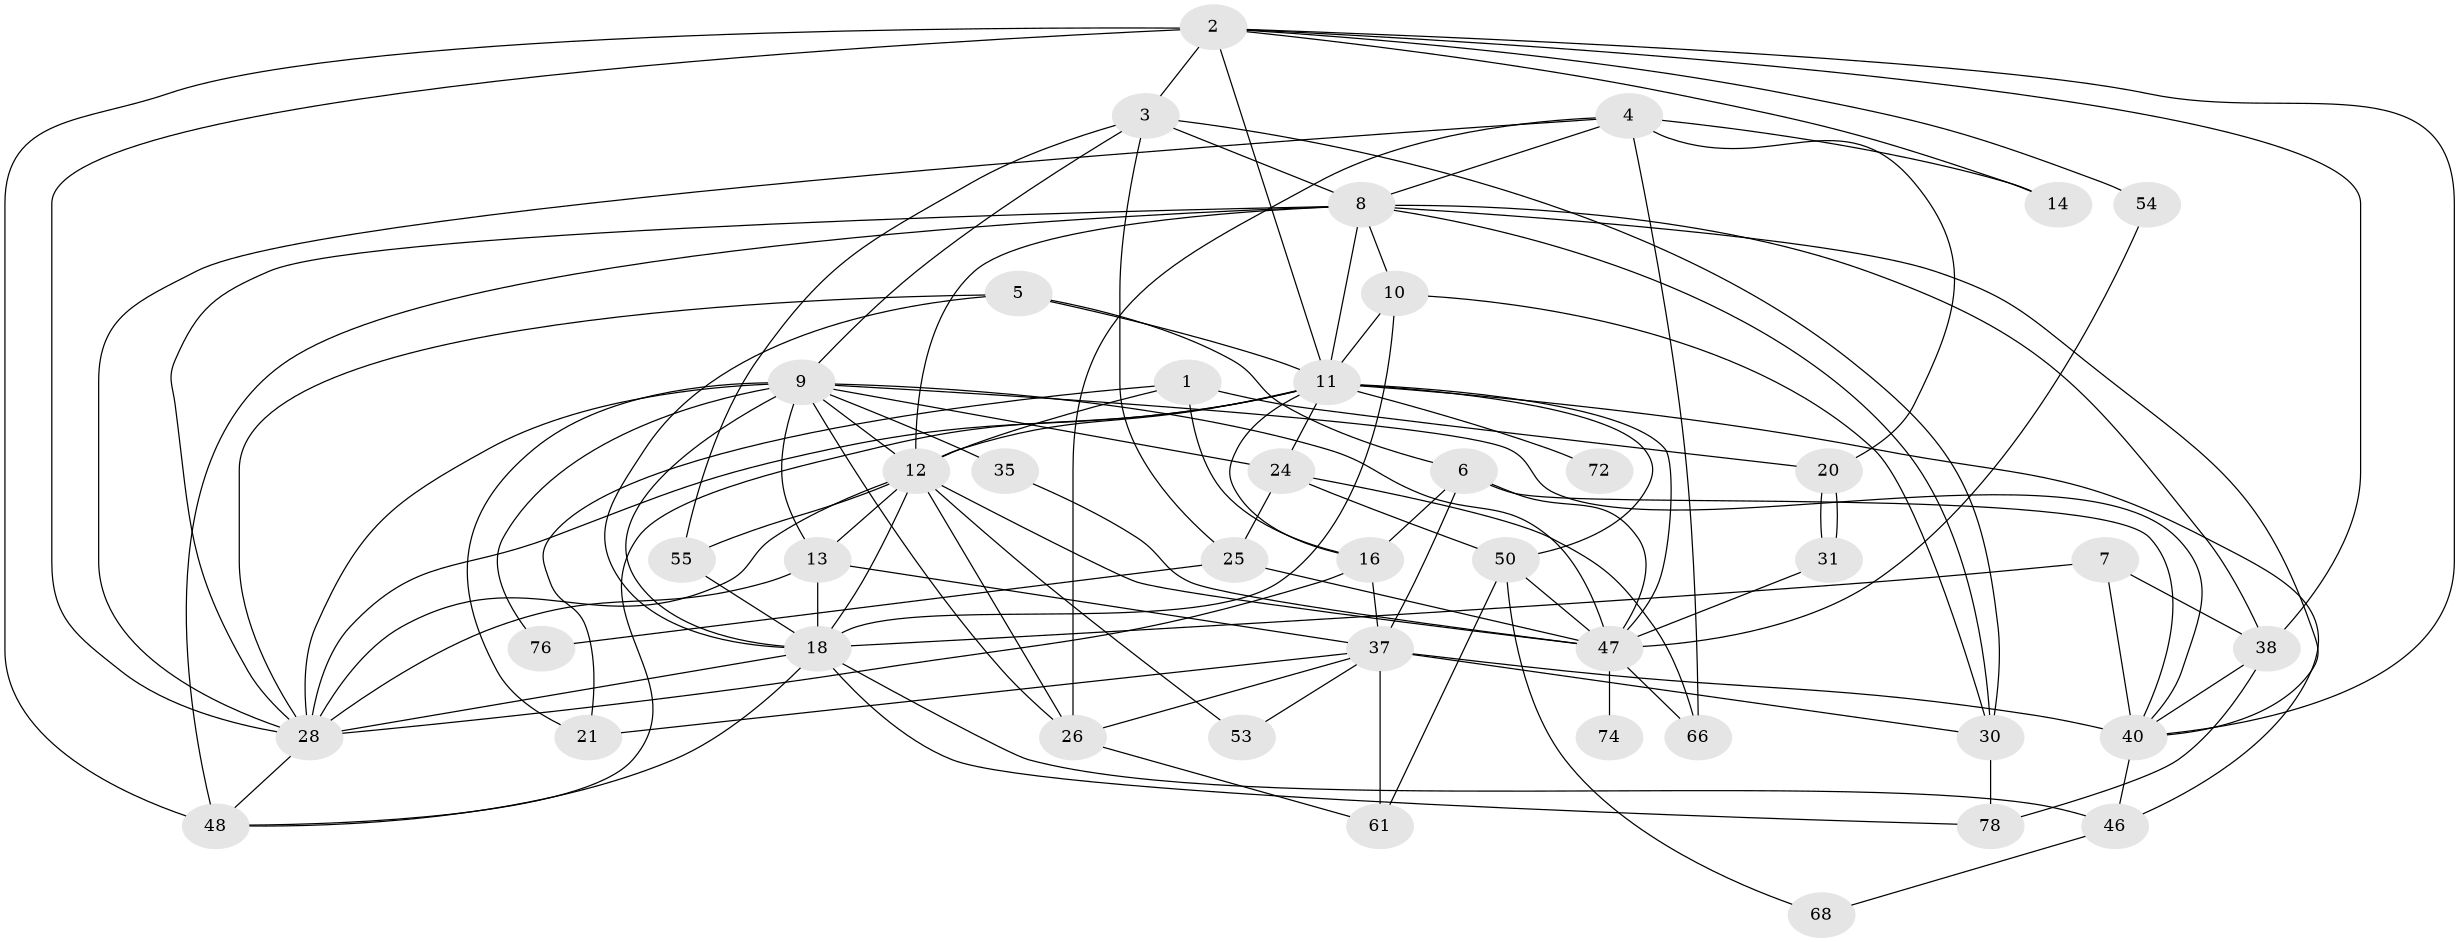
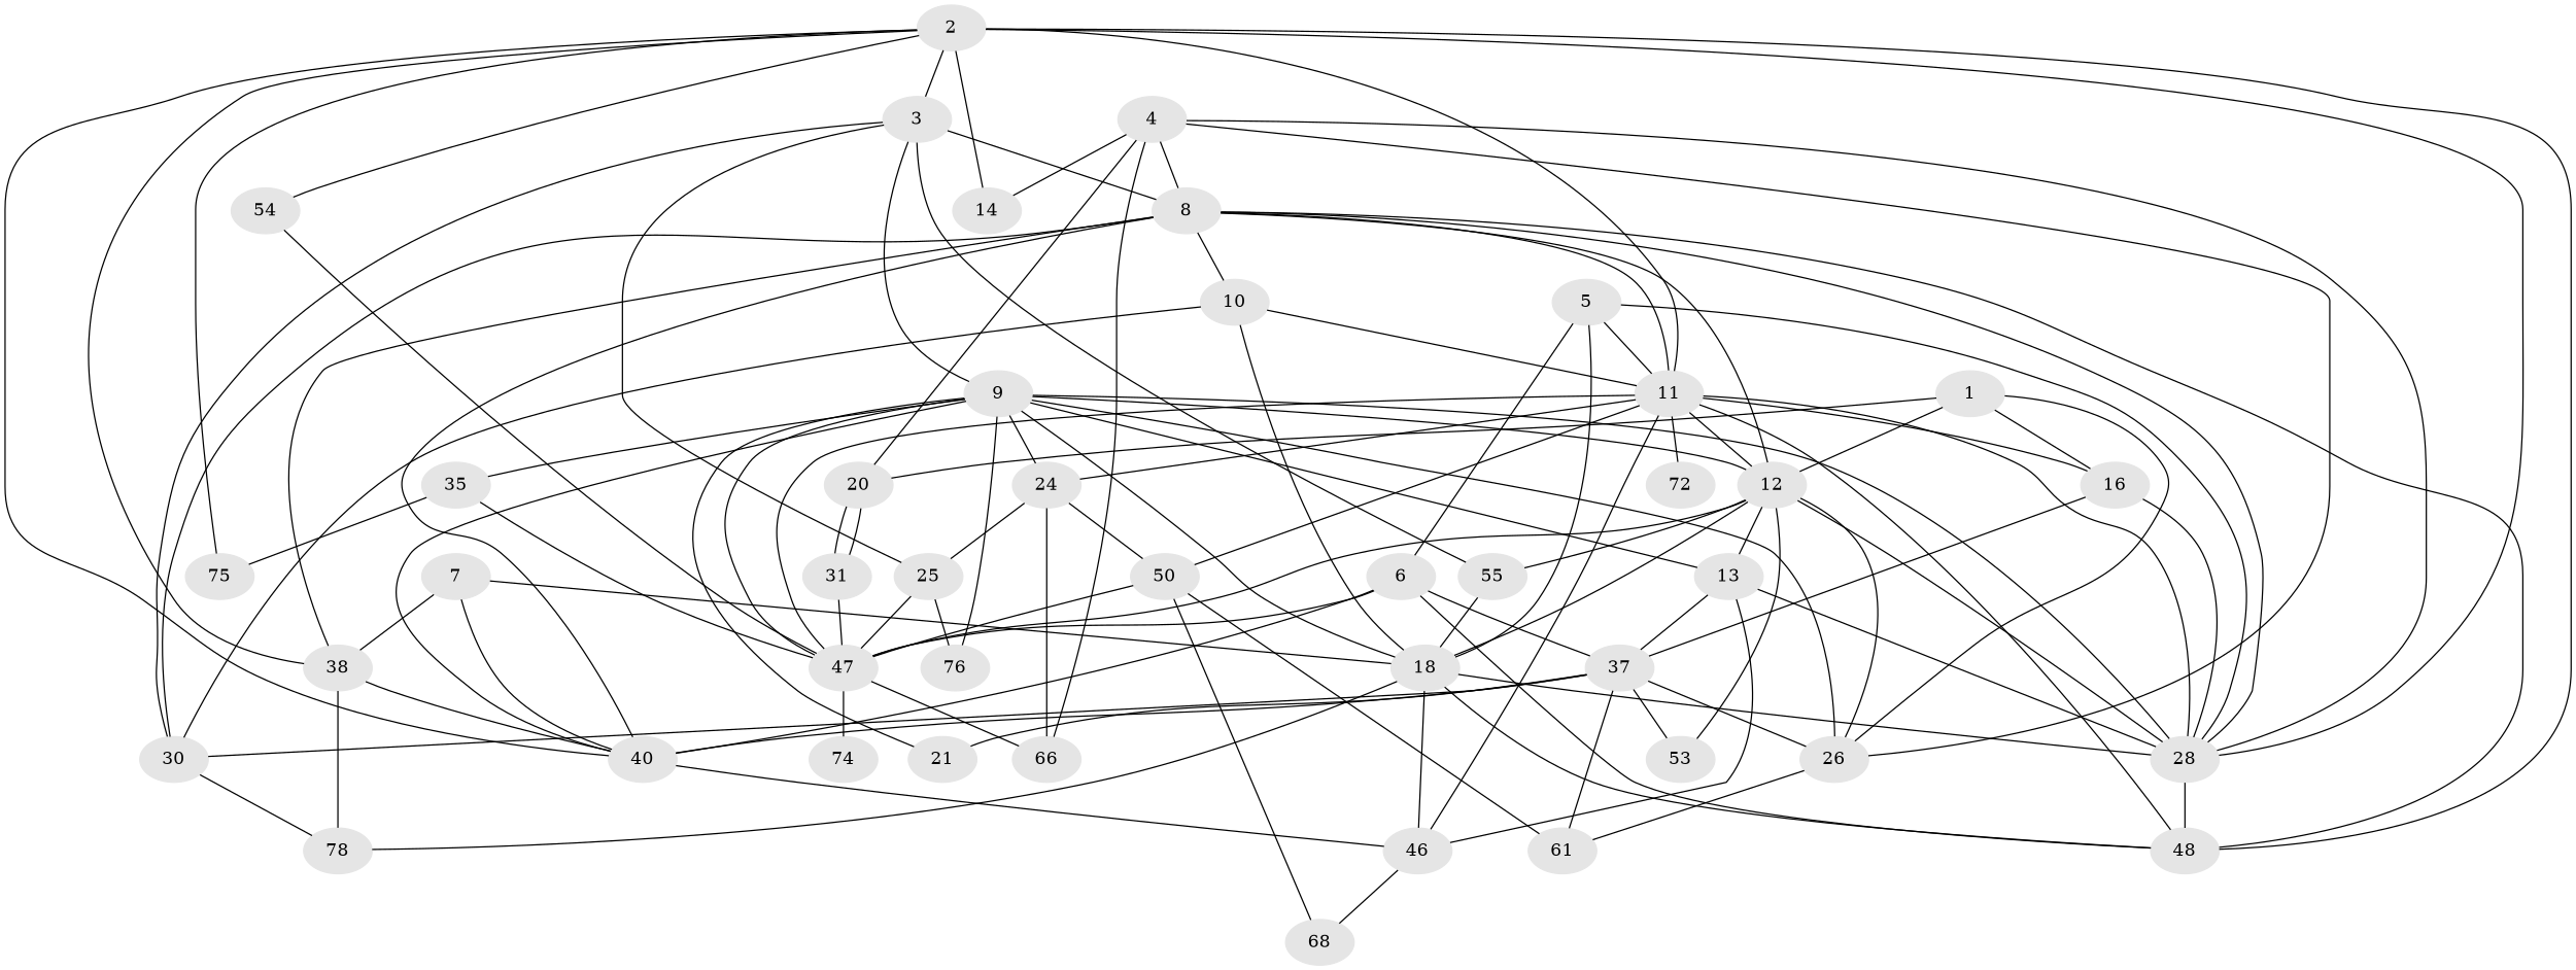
  graph {
    node [color=gray90 style=filled]
    10 [super="+19"]
    11 [super="+87+34+56"]
    30 [super="+77"]
    18 [super="+80+73+45"]
    12 [super="+43+67+22"]
    1
    20
    21
    16 [super="+84"]
    28 [super="+70+54"]
    55
    26 [super="+69"]
    47 [super="+79+85"]
    13 [super="+65"]
    53
    31
    2 [super="+29+81"]
    3 [super="+64"]
    14
    38
    40 [super="+83+71+49"]
    n22 [label=54]
    48 [super="+82"]
+   75
    8 [super="+72+59+33"]
    9 [super="+15+32"]
    25
    5
    6 [super="+39"]
    24 [super="+27"]
    46
    50 [super="+52"]
    n33 [label=72]
    78
    35
    76
    4 [super="+86"]
    66
    61
    n40 [label=37 super="+23+60"]
    74
    7
    68
    10 -- 11
    10 -- 30
    10 -- 18
    11 -- 12
    11 -- 16 [weight=2]
    11 -- 28
    11 -- 47 [weight=2]
    11 -- 48
    11 -- 24
    11 -- 46
    11 -- 50
    11 -- n33 [weight=2]
    30 -- 78
    18 -- 28
    18 -- 48
    18 -- 46
    18 -- 78
    12 -- 18
    12 -- 28 [weight=2]
    12 -- 55
    12 -- 26
    12 -- 47
    12 -- 13
    12 -- 53
    1 -- 12
    1 -- 20
-   1 -- 21
+   1 -- 26
    1 -- 16
    20 -- 31
    20 -- 31
    16 -- 28
    16 -- n40
    28 -- 48
    55 -- 18
    26 -- 61
    47 -- 66
    47 -- 74 [weight=2]
    13 -- 28
-   13 -- 18
+   13 -- 46
    13 -- n40
    31 -- 47
    2 -- 11
    2 -- 28
    2 -- 3
    2 -- 14
    2 -- 38
    2 -- 40
    2 -- n22
    2 -- 48 [weight=2]
+   2 -- 75
    3 -- 30
    3 -- 55
    3 -- 8 [weight=2]
    3 -- 9
    3 -- 25
    38 -- 40
    38 -- 78
    40 -- 46
    n22 -- 47
    8 -- 10
    8 -- 11
    8 -- 30 [weight=2]
    8 -- 12
    8 -- 28
    8 -- 38
    8 -- 40
    8 -- 48
    9 -- 18
    9 -- 12
    9 -- 21
    9 -- 28
    9 -- 26
    9 -- 47
    9 -- 13
    9 -- 40
    9 -- 24 [weight=2]
    9 -- 35
    9 -- 76
    25 -- 47
    25 -- 76
    5 -- 11
    5 -- 18
    5 -- 28
    5 -- 6
    6 -- 47 [weight=2]
    6 -- 40
-   6 -- 16
+   6 -- 48
    6 -- n40
    24 -- 25
    24 -- 50
    24 -- 66
    46 -- 68
    50 -- 47
    50 -- 61
    50 -- 68
    35 -- 47
+   35 -- 75
    4 -- 20
    4 -- 28
    4 -- 26
    4 -- 14
    4 -- 8
    4 -- 66
    n40 -- 30
    n40 -- 21
    n40 -- 26
    n40 -- 53
    n40 -- 40 [weight=3]
    n40 -- 61
    7 -- 18
    7 -- 38
    7 -- 40
  }
